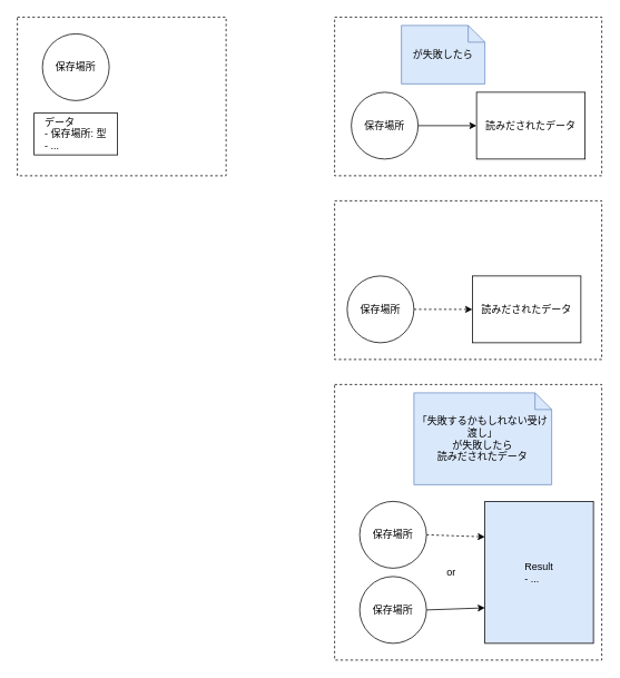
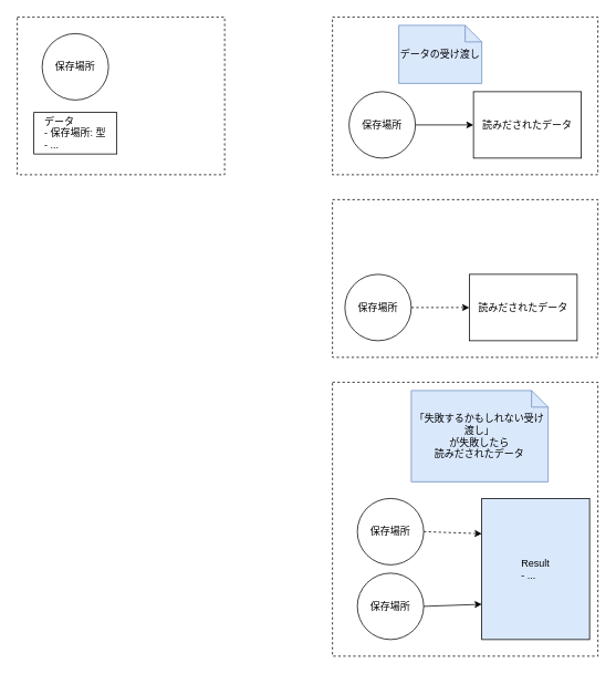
  <mxCell id="0" />
  <mxCell id="1" parent="0" />
  <mxCell id="2" value="" style="rounded=0;whiteSpace=wrap;html=1;dashed=1;fillColor=none;" vertex="1" parent="1"><mxGeometry x="400" y="460" width="320" height="330" as="geometry" /></mxCell>
  <mxCell id="3" value="" style="rounded=0;whiteSpace=wrap;html=1;dashed=1;fillColor=none;" vertex="1" parent="1"><mxGeometry x="400" y="20" width="320" height="190" as="geometry" /></mxCell>
  <mxCell id="4" value="" style="rounded=0;whiteSpace=wrap;html=1;dashed=1;fillColor=none;" vertex="1" parent="1"><mxGeometry x="20" y="20" width="250" height="190" as="geometry" /></mxCell>
  <mxCell id="5" value="&lt;div style=&quot;text-align: left&quot;&gt;データ&lt;/div&gt;&lt;div style=&quot;text-align: left&quot;&gt;&lt;span&gt;- 保存場所: 型&lt;/span&gt;&lt;/div&gt;&lt;div style=&quot;text-align: left&quot;&gt;&lt;span&gt;- ...&lt;/span&gt;&lt;/div&gt;" style="rounded=0;whiteSpace=wrap;html=1;" vertex="1" parent="1"><mxGeometry x="40" y="135" width="100" height="50" as="geometry" /></mxCell>
  <mxCell id="6" value="保存場所" style="ellipse;whiteSpace=wrap;html=1;aspect=fixed;" vertex="1" parent="1"><mxGeometry x="50" y="40" width="80" height="80" as="geometry" /></mxCell>
- <mxCell id="7" value="が失敗したら" style="shape=note;size=20;whiteSpace=wrap;html=1;fillColor=#dae8fc;strokeColor=#6c8ebf;" vertex="1" parent="1"><mxGeometry x="480" y="30" width="100" height="70" as="geometry" /></mxCell>
+ <mxCell id="7" value="データの受け渡し" style="shape=note;size=20;whiteSpace=wrap;html=1;fillColor=#dae8fc;strokeColor=#6c8ebf;" vertex="1" parent="1"><mxGeometry x="480" y="30" width="100" height="70" as="geometry" /></mxCell>
  <mxCell id="8" value="&lt;div style=&quot;text-align: left&quot;&gt;読みだされたデータ&lt;/div&gt;" style="rounded=0;whiteSpace=wrap;html=1;" vertex="1" parent="1"><mxGeometry x="570" y="110" width="130" height="80" as="geometry" /></mxCell>
  <mxCell id="9" style="edgeStyle=none;rounded=0;orthogonalLoop=1;jettySize=auto;html=1;exitX=1;exitY=0.5;exitDx=0;exitDy=0;" edge="1" source="10" parent="1"><mxGeometry relative="1" as="geometry"><mxPoint x="570" y="150" as="targetPoint" /></mxGeometry></mxCell>
  <mxCell id="10" value="保存場所" style="ellipse;whiteSpace=wrap;html=1;aspect=fixed;" vertex="1" parent="1"><mxGeometry x="420" y="110" width="80" height="80" as="geometry" /></mxCell>
  <mxCell id="11" value="&lt;div style=&quot;text-align: left&quot;&gt;Result&lt;/div&gt;&lt;div style=&quot;text-align: left&quot;&gt;- ...&lt;/div&gt;" style="rounded=0;whiteSpace=wrap;html=1;fillColor=#dae8fc;" vertex="1" parent="1"><mxGeometry x="580" y="600" width="130" height="170" as="geometry" /></mxCell>
  <mxCell id="12" style="edgeStyle=none;rounded=0;orthogonalLoop=1;jettySize=auto;html=1;exitX=1;exitY=0.5;exitDx=0;exitDy=0;dashed=1;entryX=0;entryY=0.25;entryDx=0;entryDy=0;" edge="1" source="13" parent="1" target="11"><mxGeometry relative="1" as="geometry"><mxPoint x="580" y="640" as="targetPoint" /></mxGeometry></mxCell>
  <mxCell id="13" value="保存場所" style="ellipse;whiteSpace=wrap;html=1;aspect=fixed;" vertex="1" parent="1"><mxGeometry x="430" y="600" width="80" height="80" as="geometry" /></mxCell>
  <mxCell id="14" value="" style="rounded=0;whiteSpace=wrap;html=1;dashed=1;fillColor=none;" vertex="1" parent="1"><mxGeometry x="400" y="240" width="320" height="190" as="geometry" /></mxCell>
  <mxCell id="15" value="&lt;div style=&quot;text-align: left&quot;&gt;読みだされたデータ&lt;/div&gt;" style="rounded=0;whiteSpace=wrap;html=1;" vertex="1" parent="1"><mxGeometry x="565" y="330" width="130" height="80" as="geometry" /></mxCell>
  <mxCell id="16" style="edgeStyle=none;rounded=0;orthogonalLoop=1;jettySize=auto;html=1;exitX=1;exitY=0.5;exitDx=0;exitDy=0;dashed=1;" edge="1" source="17" parent="1"><mxGeometry relative="1" as="geometry"><mxPoint x="565" y="370" as="targetPoint" /></mxGeometry></mxCell>
  <mxCell id="17" value="保存場所" style="ellipse;whiteSpace=wrap;html=1;aspect=fixed;" vertex="1" parent="1"><mxGeometry x="415" y="330" width="80" height="80" as="geometry" /></mxCell>
  <mxCell id="18" style="edgeStyle=none;rounded=0;orthogonalLoop=1;jettySize=auto;html=1;exitX=1;exitY=0.5;exitDx=0;exitDy=0;entryX=0;entryY=0.75;entryDx=0;entryDy=0;" edge="1" parent="1" source="19" target="11"><mxGeometry relative="1" as="geometry" /></mxCell>
  <mxCell id="19" value="保存場所" style="ellipse;whiteSpace=wrap;html=1;aspect=fixed;" vertex="1" parent="1"><mxGeometry x="430" y="690" width="80" height="80" as="geometry" /></mxCell>
  <mxCell id="20" value="「失敗するかもしれない受け渡し」&lt;br&gt;が失敗したら&lt;br&gt;読みだされたデータ" style="shape=note;size=20;whiteSpace=wrap;html=1;fillColor=#dae8fc;strokeColor=#6c8ebf;" vertex="1" parent="1"><mxGeometry x="495" y="470" width="165" height="110" as="geometry" /></mxCell>
- <mxCell id="21" value="or" style="text;html=1;strokeColor=none;fillColor=none;align=center;verticalAlign=middle;whiteSpace=wrap;rounded=0;dashed=1;" vertex="1" parent="1"><mxGeometry x="520" y="675" width="40" height="20" as="geometry" /></mxCell>
